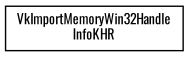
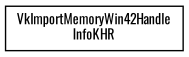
  digraph {
    rankdir=LR
    fontname=Oswald
-   n1 [color=black fillcolor=white fontname=Oswald fontsize=10 height=0.2 label="VkImportMemoryWin32Handle\lInfoKHR" shape=record style=filled width=0.4]
+   n1 [color=black fillcolor=white fontname=Oswald fontsize=10 height=0.2 label="VkImportMemoryWin42Handle\lInfoKHR" shape=record style=filled width=0.4]
  }
